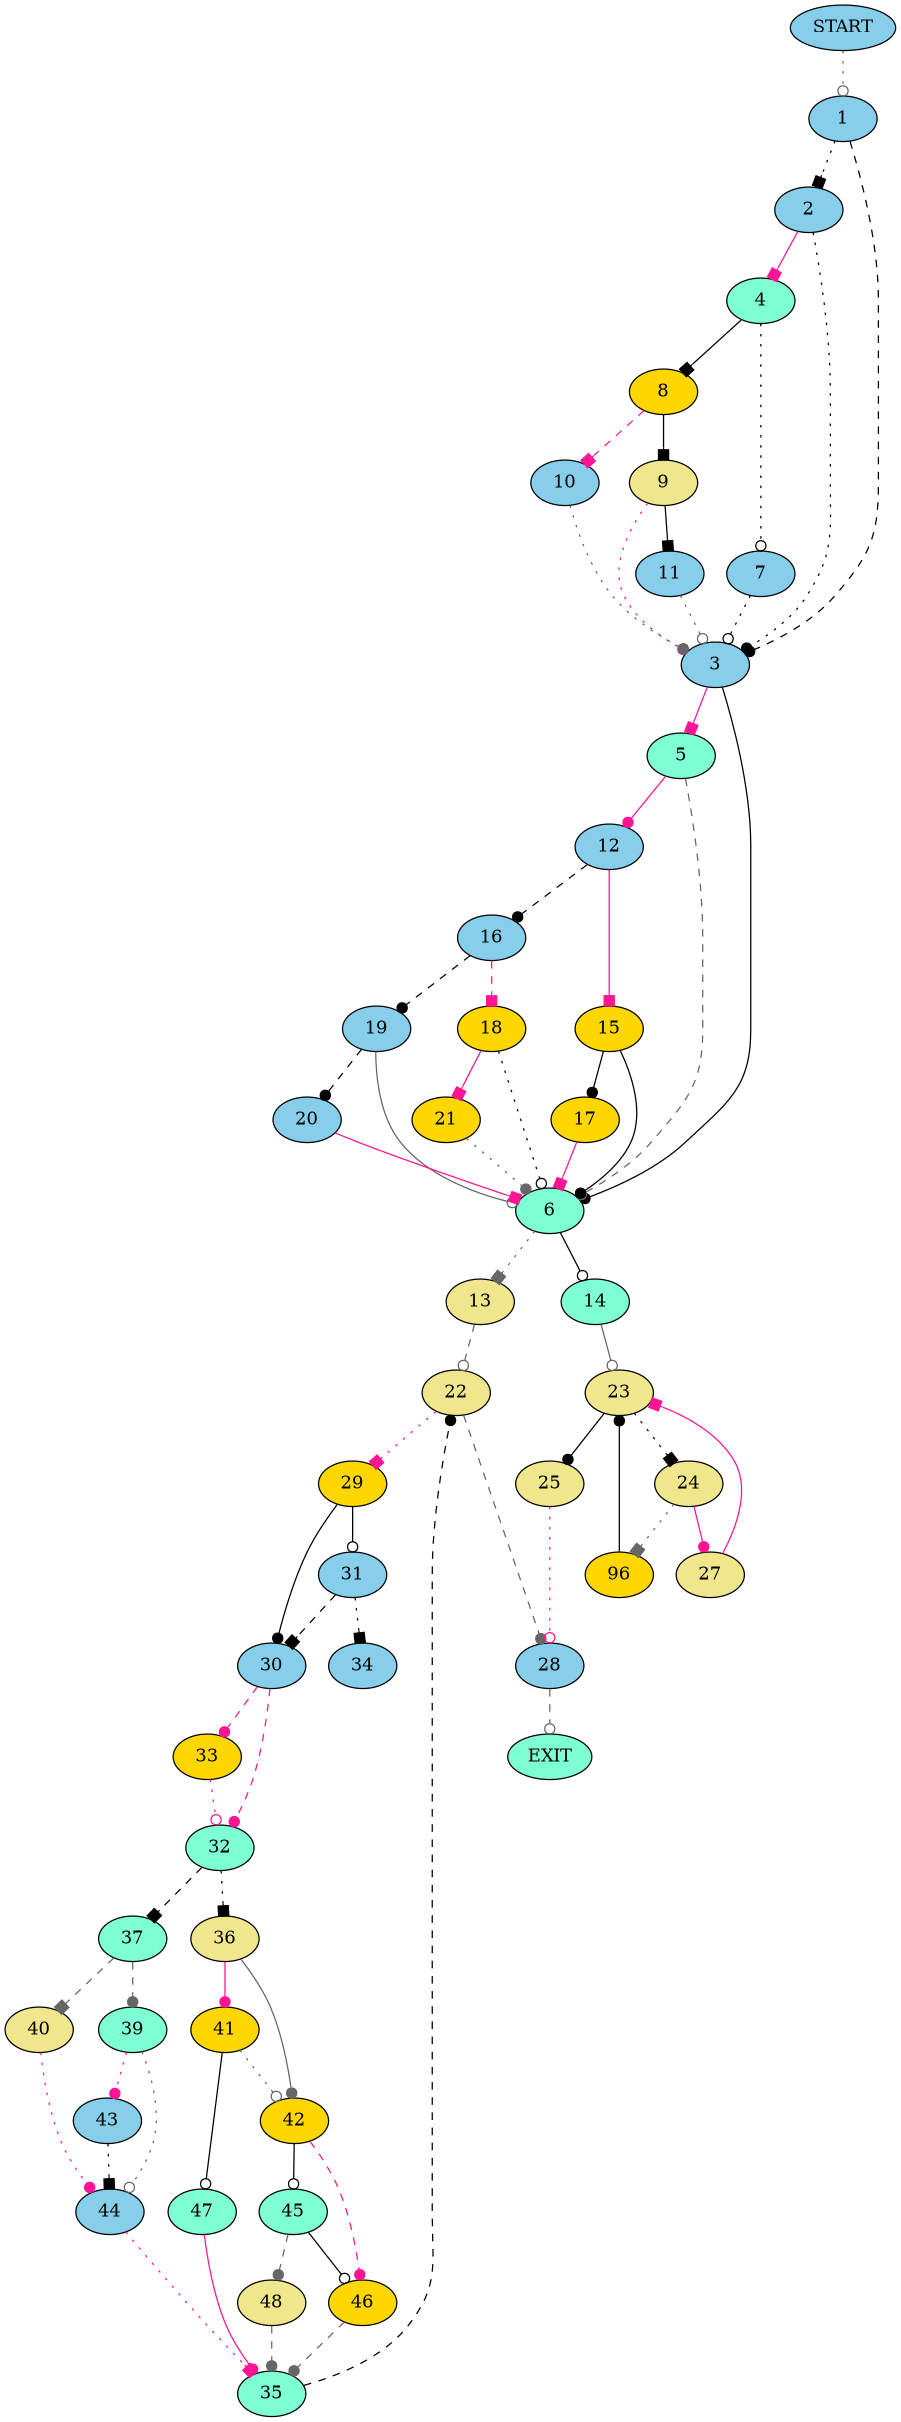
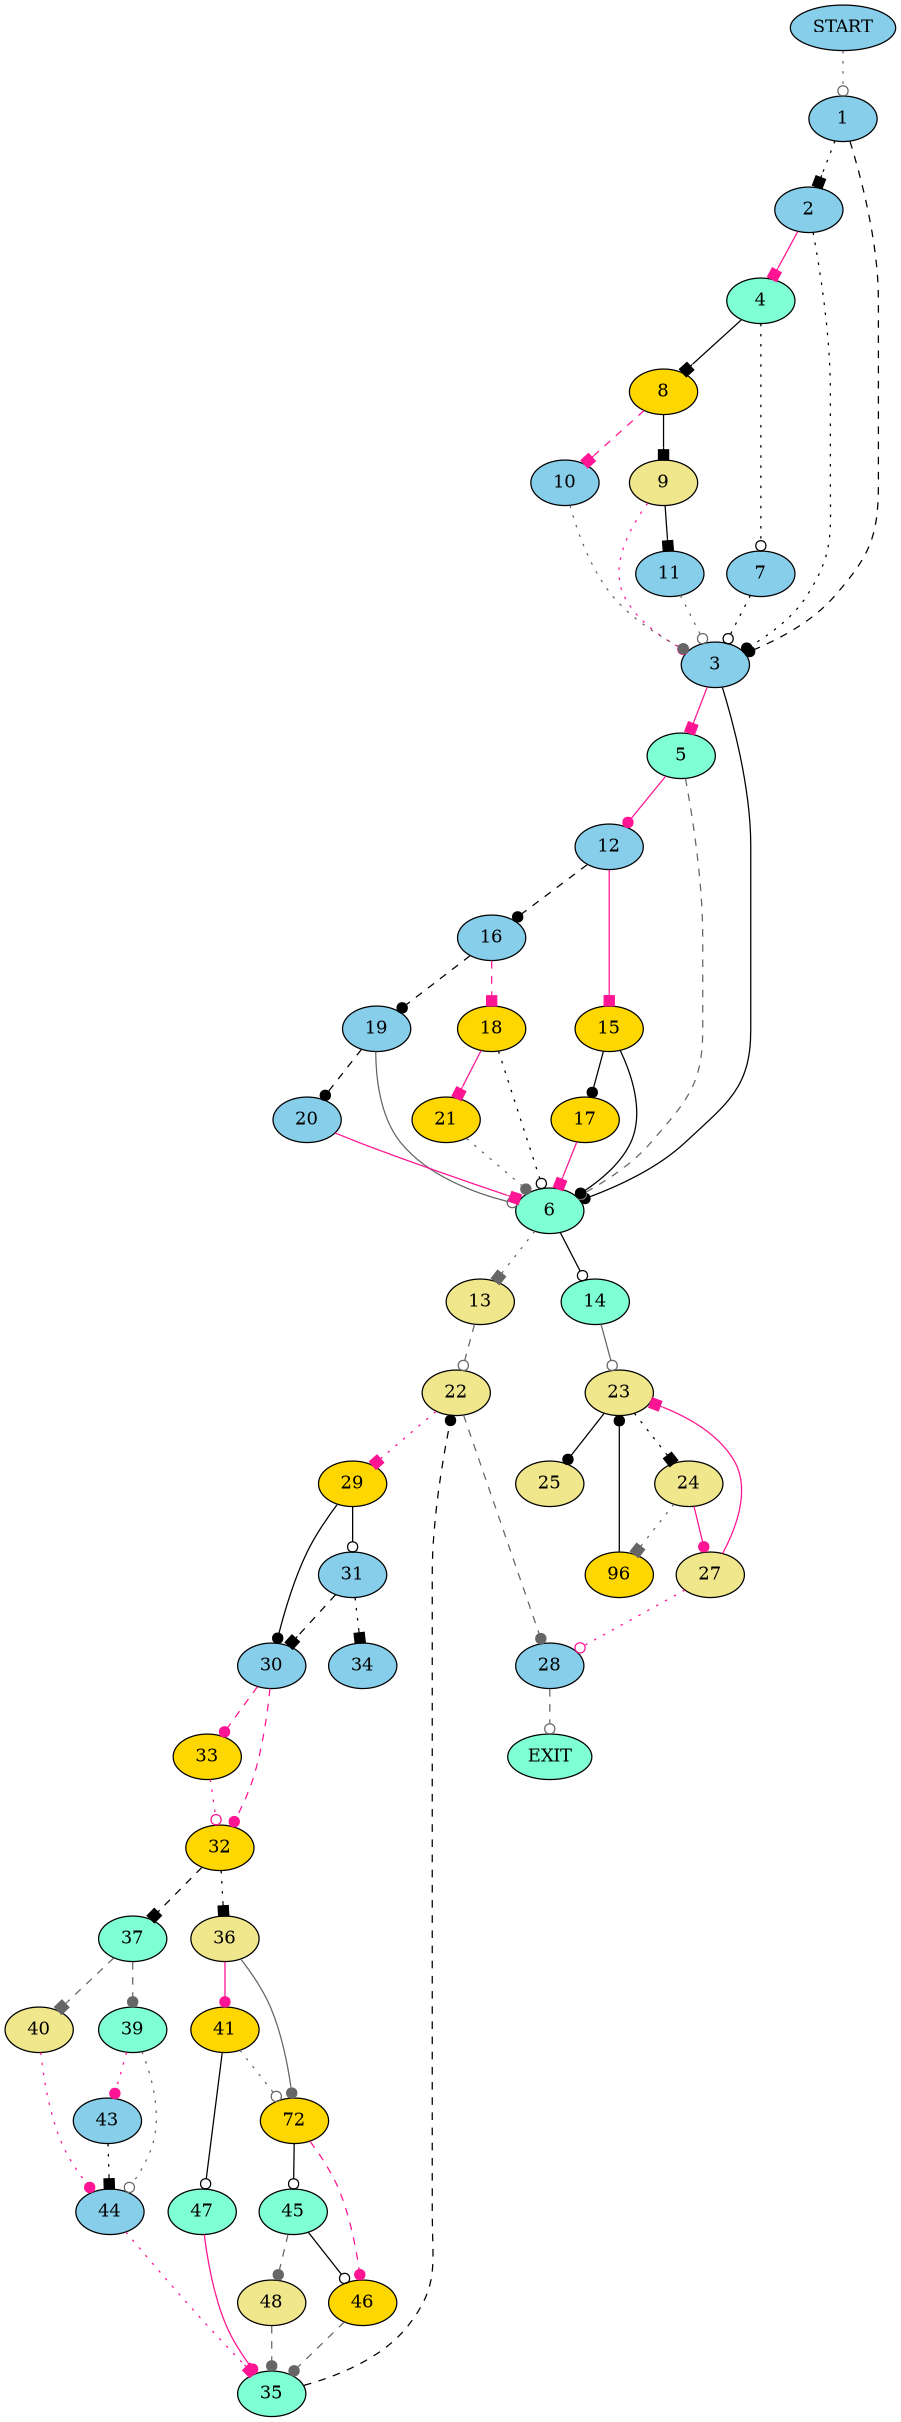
  digraph {
    node [fillcolor=skyblue style=filled]
    edge [arrowhead=dot color=black style=solid]
    n1 [label=START]
    1
    2
    3
    n5 [fillcolor=aquamarine label=EXIT]
    4 [fillcolor=aquamarine]
    5 [fillcolor=aquamarine]
    6 [fillcolor=aquamarine]
    7
    8 [fillcolor=gold]
    12
    13 [fillcolor=khaki]
    14 [fillcolor=aquamarine]
    9 [fillcolor=khaki]
    10
    15 [fillcolor=gold]
    16
    22 [fillcolor=khaki]
    23 [fillcolor=khaki]
    11
    17 [fillcolor=gold]
    18 [fillcolor=gold]
    19
    28
    29 [fillcolor=gold]
    24 [fillcolor=khaki]
    25 [fillcolor=khaki]
    21 [fillcolor=gold]
    20
    30
    31
    n32 [fillcolor=gold label=96]
    27 [fillcolor=khaki]
-   32 [fillcolor=aquamarine]
+   32 [fillcolor=gold]
    33 [fillcolor=gold]
    34
    36 [fillcolor=khaki]
    37 [fillcolor=aquamarine]
    41 [fillcolor=gold]
-   42 [fillcolor=gold]
+   42 [fillcolor=gold label=72]
    39 [fillcolor=aquamarine]
    40 [fillcolor=khaki]
    35 [fillcolor=aquamarine]
    47 [fillcolor=aquamarine]
    45 [fillcolor=aquamarine]
    46 [fillcolor=gold]
    43
    44
    48 [fillcolor=khaki]
    n1 -> 1 [arrowhead=odot color=gray40 style=dotted]
    1 -> 2 [arrowhead=box style=dotted]
    1 -> 3 [style=dashed]
    2 -> 3 [style=dotted]
    2 -> 4 [arrowhead=box color=deeppink]
    3 -> 5 [arrowhead=box color=deeppink]
    3 -> 6
    4 -> 7 [arrowhead=odot style=dotted]
    4 -> 8 [arrowhead=box]
    5 -> 6 [color=gray40 style=dashed]
    5 -> 12 [color=deeppink]
    6 -> 13 [arrowhead=box color=gray40 style=dotted]
    6 -> 14 [arrowhead=odot]
    7 -> 3 [arrowhead=odot style=dotted]
    8 -> 9 [arrowhead=box]
    8 -> 10 [arrowhead=box color=deeppink style=dashed]
    12 -> 15 [arrowhead=box color=deeppink]
    12 -> 16 [style=dashed]
    13 -> 22 [arrowhead=odot color=gray40 style=dashed]
    14 -> 23 [arrowhead=odot color=gray40]
    9 -> 3 [color=deeppink style=dotted]
    9 -> 11 [arrowhead=box]
    10 -> 3 [color=gray40 style=dotted]
    15 -> 6
    15 -> 17
    16 -> 18 [arrowhead=box color=deeppink style=dashed]
    16 -> 19 [style=dashed]
    22 -> 28 [color=gray40 style=dashed]
    22 -> 29 [arrowhead=box color=deeppink style=dotted]
    23 -> 24 [arrowhead=box style=dotted]
    23 -> 25
    11 -> 3 [arrowhead=odot color=gray40 style=dotted]
    17 -> 6 [arrowhead=box color=deeppink]
    18 -> 6 [arrowhead=odot style=dotted]
    18 -> 21 [arrowhead=box color=deeppink]
    19 -> 6 [arrowhead=odot color=gray40]
    19 -> 20 [style=dashed]
    28 -> n5 [arrowhead=odot color=gray40 style=dashed]
    29 -> 30
    29 -> 31 [arrowhead=odot]
    24 -> n32 [arrowhead=box color=gray40 style=dotted]
    24 -> 27 [color=deeppink]
-   25 -> 28 [arrowhead=odot color=deeppink style=dotted]
+   27 -> 28 [arrowhead=odot color=deeppink style=dotted]
    21 -> 6 [color=gray40 style=dotted]
    20 -> 6 [arrowhead=box color=deeppink]
    30 -> 32 [color=deeppink style=dashed]
    30 -> 33 [color=deeppink style=dashed]
    31 -> 30 [arrowhead=box style=dashed]
    31 -> 34 [arrowhead=box style=dotted]
    n32 -> 23
    27 -> 23 [arrowhead=box color=deeppink]
    32 -> 36 [arrowhead=box style=dotted]
    32 -> 37 [arrowhead=box style=dashed]
    33 -> 32 [arrowhead=odot color=deeppink style=dotted]
    36 -> 41 [color=deeppink]
    36 -> 42 [color=gray40]
    37 -> 39 [color=gray40 style=dashed]
    37 -> 40 [arrowhead=box color=gray40 style=dashed]
    41 -> 42 [arrowhead=odot color=gray40 style=dotted]
    41 -> 47 [arrowhead=odot]
    42 -> 45 [arrowhead=odot]
    42 -> 46 [color=deeppink style=dashed]
    39 -> 43 [color=deeppink style=dotted]
    39 -> 44 [arrowhead=odot color=gray40 style=dotted]
    40 -> 44 [color=deeppink style=dotted]
    35 -> 22 [style=dashed]
    47 -> 35 [color=deeppink]
    45 -> 46 [arrowhead=odot]
    45 -> 48 [color=gray40 style=dashed]
    46 -> 35 [color=gray40 style=dashed]
    43 -> 44 [arrowhead=box style=dotted]
    44 -> 35 [arrowhead=box color=deeppink style=dotted]
    48 -> 35 [color=gray40 style=dashed]
  }
